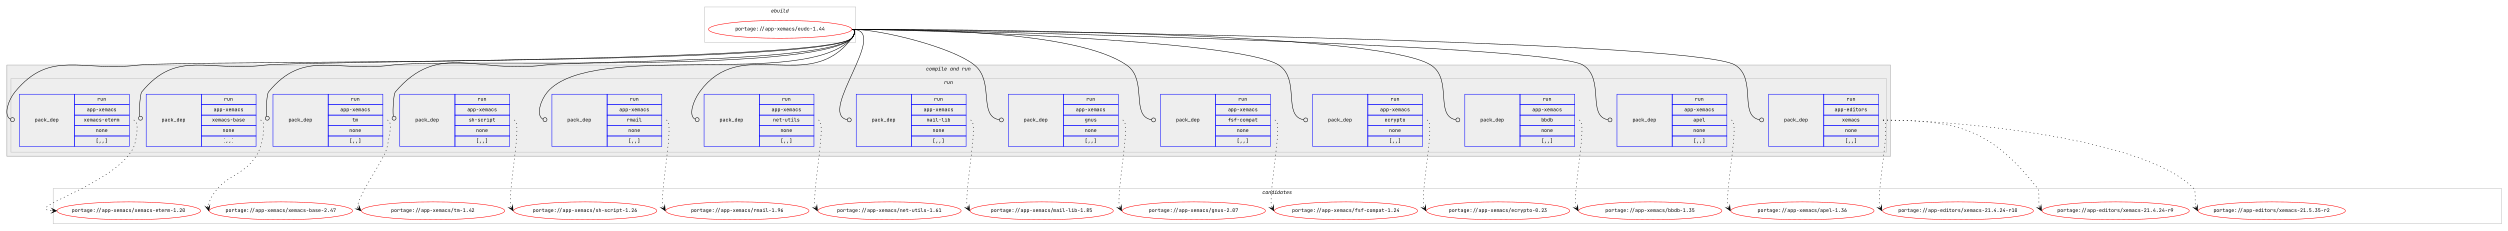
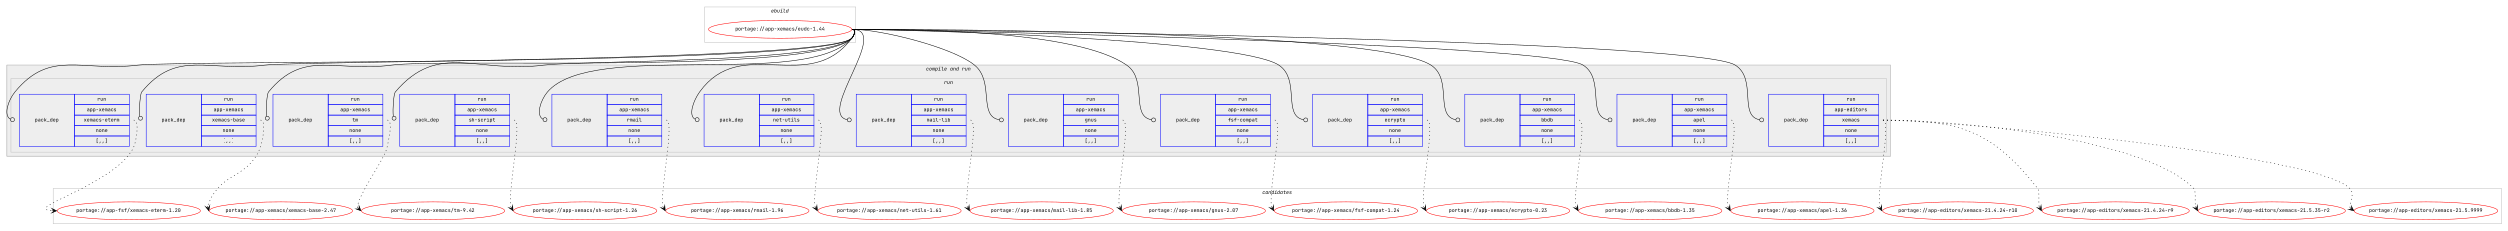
  digraph {
    compound=true
    concentrate=true
    fontname="JetBrains Mono"
    fontsize=10
    newrank=true
    rankdir=TB
    ranksep=1.5
    node [color=red fontname="JetBrains Mono" fontsize=10]
    edge [arrowhead=vee fontname="JetBrains Mono" headport=w style=dotted tailport=e weight=100]
    n1 [label="portage://app-xemacs/eudc-1.44" width=4]
    n2 [color=blue label=<<TABLE BORDER="0" CELLBORDER="1" CELLSPACING="0" CELLPADDING="4" WIDTH="220"><TR><TD ROWSPAN="6" CELLPADDING="30">pack_dep</TD></TR><TR><TD WIDTH="110">run</TD></TR><TR><TD>app-editors</TD></TR><TR><TD>xemacs</TD></TR><TR><TD>none</TD></TR><TR><TD>[,,]</TD></TR></TABLE>> shape=none]
    n3 [color=blue label=<<TABLE BORDER="0" CELLBORDER="1" CELLSPACING="0" CELLPADDING="4" WIDTH="220"><TR><TD ROWSPAN="6" CELLPADDING="30">pack_dep</TD></TR><TR><TD WIDTH="110">run</TD></TR><TR><TD>app-xemacs</TD></TR><TR><TD>apel</TD></TR><TR><TD>none</TD></TR><TR><TD>[,,]</TD></TR></TABLE>> shape=none]
    n4 [color=blue label=<<TABLE BORDER="0" CELLBORDER="1" CELLSPACING="0" CELLPADDING="4" WIDTH="220"><TR><TD ROWSPAN="6" CELLPADDING="30">pack_dep</TD></TR><TR><TD WIDTH="110">run</TD></TR><TR><TD>app-xemacs</TD></TR><TR><TD>bbdb</TD></TR><TR><TD>none</TD></TR><TR><TD>[,,]</TD></TR></TABLE>> shape=none]
    n5 [color=blue label=<<TABLE BORDER="0" CELLBORDER="1" CELLSPACING="0" CELLPADDING="4" WIDTH="220"><TR><TD ROWSPAN="6" CELLPADDING="30">pack_dep</TD></TR><TR><TD WIDTH="110">run</TD></TR><TR><TD>app-xemacs</TD></TR><TR><TD>ecrypto</TD></TR><TR><TD>none</TD></TR><TR><TD>[,,]</TD></TR></TABLE>> shape=none]
    n6 [color=blue label=<<TABLE BORDER="0" CELLBORDER="1" CELLSPACING="0" CELLPADDING="4" WIDTH="220"><TR><TD ROWSPAN="6" CELLPADDING="30">pack_dep</TD></TR><TR><TD WIDTH="110">run</TD></TR><TR><TD>app-xemacs</TD></TR><TR><TD>fsf-compat</TD></TR><TR><TD>none</TD></TR><TR><TD>[,,]</TD></TR></TABLE>> shape=none]
    n7 [color=blue label=<<TABLE BORDER="0" CELLBORDER="1" CELLSPACING="0" CELLPADDING="4" WIDTH="220"><TR><TD ROWSPAN="6" CELLPADDING="30">pack_dep</TD></TR><TR><TD WIDTH="110">run</TD></TR><TR><TD>app-xemacs</TD></TR><TR><TD>gnus</TD></TR><TR><TD>none</TD></TR><TR><TD>[,,]</TD></TR></TABLE>> shape=none]
    n8 [color=blue label=<<TABLE BORDER="0" CELLBORDER="1" CELLSPACING="0" CELLPADDING="4" WIDTH="220"><TR><TD ROWSPAN="6" CELLPADDING="30">pack_dep</TD></TR><TR><TD WIDTH="110">run</TD></TR><TR><TD>app-xemacs</TD></TR><TR><TD>mail-lib</TD></TR><TR><TD>none</TD></TR><TR><TD>[,,]</TD></TR></TABLE>> shape=none]
    n9 [color=blue label=<<TABLE BORDER="0" CELLBORDER="1" CELLSPACING="0" CELLPADDING="4" WIDTH="220"><TR><TD ROWSPAN="6" CELLPADDING="30">pack_dep</TD></TR><TR><TD WIDTH="110">run</TD></TR><TR><TD>app-xemacs</TD></TR><TR><TD>net-utils</TD></TR><TR><TD>none</TD></TR><TR><TD>[,,]</TD></TR></TABLE>> shape=none]
    n10 [color=blue label=<<TABLE BORDER="0" CELLBORDER="1" CELLSPACING="0" CELLPADDING="4" WIDTH="220"><TR><TD ROWSPAN="6" CELLPADDING="30">pack_dep</TD></TR><TR><TD WIDTH="110">run</TD></TR><TR><TD>app-xemacs</TD></TR><TR><TD>rmail</TD></TR><TR><TD>none</TD></TR><TR><TD>[,,]</TD></TR></TABLE>> shape=none]
    n11 [color=blue label=<<TABLE BORDER="0" CELLBORDER="1" CELLSPACING="0" CELLPADDING="4" WIDTH="220"><TR><TD ROWSPAN="6" CELLPADDING="30">pack_dep</TD></TR><TR><TD WIDTH="110">run</TD></TR><TR><TD>app-xemacs</TD></TR><TR><TD>sh-script</TD></TR><TR><TD>none</TD></TR><TR><TD>[,,]</TD></TR></TABLE>> shape=none]
    n12 [color=blue label=<<TABLE BORDER="0" CELLBORDER="1" CELLSPACING="0" CELLPADDING="4" WIDTH="220"><TR><TD ROWSPAN="6" CELLPADDING="30">pack_dep</TD></TR><TR><TD WIDTH="110">run</TD></TR><TR><TD>app-xemacs</TD></TR><TR><TD>tm</TD></TR><TR><TD>none</TD></TR><TR><TD>[,,]</TD></TR></TABLE>> shape=none]
    n13 [color=blue label=<<TABLE BORDER="0" CELLBORDER="1" CELLSPACING="0" CELLPADDING="4" WIDTH="220"><TR><TD ROWSPAN="6" CELLPADDING="30">pack_dep</TD></TR><TR><TD WIDTH="110">run</TD></TR><TR><TD>app-xemacs</TD></TR><TR><TD>xemacs-base</TD></TR><TR><TD>none</TD></TR><TR><TD>[,,]</TD></TR></TABLE>> shape=none]
    n14 [color=blue label=<<TABLE BORDER="0" CELLBORDER="1" CELLSPACING="0" CELLPADDING="4" WIDTH="220"><TR><TD ROWSPAN="6" CELLPADDING="30">pack_dep</TD></TR><TR><TD WIDTH="110">run</TD></TR><TR><TD>app-xemacs</TD></TR><TR><TD>xemacs-eterm</TD></TR><TR><TD>none</TD></TR><TR><TD>[,,]</TD></TR></TABLE>> shape=none]
+   n15 [label="portage://app-editors/xemacs-21.5.9999" width=4]
    n16 [label="portage://app-editors/xemacs-21.5.35-r2" width=4]
    n17 [label="portage://app-editors/xemacs-21.4.24-r9" width=4]
    n18 [label="portage://app-editors/xemacs-21.4.24-r10" width=4]
    n19 [label="portage://app-xemacs/apel-1.36" width=4]
    n20 [label="portage://app-xemacs/bbdb-1.35" width=4]
    n21 [label="portage://app-xemacs/ecrypto-0.23" width=4]
    n22 [label="portage://app-xemacs/fsf-compat-1.24" width=4]
    n23 [label="portage://app-xemacs/gnus-2.07" width=4]
    n24 [label="portage://app-xemacs/mail-lib-1.85" width=4]
    n25 [label="portage://app-xemacs/net-utils-1.61" width=4]
    n26 [label="portage://app-xemacs/rmail-1.96" width=4]
    n27 [label="portage://app-xemacs/sh-script-1.26" width=4]
-   n28 [label="portage://app-xemacs/tm-1.42" width=4]
+   n28 [label="portage://app-xemacs/tm-9.42" width=4]
    n29 [label="portage://app-xemacs/xemacs-base-2.47" width=4]
-   n30 [label="portage://app-xemacs/xemacs-eterm-1.20" width=4]
+   n30 [label="portage://app-fsf/xemacs-eterm-1.20" width=4]
    subgraph cluster_1 {
      color=gray
      label=<<i>ebuild</i>>
      n1
    }
    subgraph cluster_2 {
      color=gray
      label=<<i>dependencies</i>>
      subgraph cluster_3 {
        color=gray
        fillcolor="#eeeeee"
        label=<<i>compile</i>>
        style=filled
      }
      subgraph cluster_4 {
        color=gray
        fillcolor="#eeeeee"
        label=<<i>compile and run</i>>
        style=filled
      }
      subgraph cluster_5 {
        color=gray
        fillcolor="#eeeeee"
        label=<<i>run</i>>
        style=filled
        subgraph sub_6 {
          color=gray
          fillcolor="#eeeeee"
          label=<<i>run</i>>
          style=filled
          n2
        }
        subgraph sub_7 {
          color=gray
          fillcolor="#eeeeee"
          label=<<i>run</i>>
          style=filled
          n3
        }
        subgraph sub_8 {
          color=gray
          fillcolor="#eeeeee"
          label=<<i>run</i>>
          style=filled
          n4
        }
        subgraph sub_9 {
          color=gray
          fillcolor="#eeeeee"
          label=<<i>run</i>>
          style=filled
          n5
        }
        subgraph sub_10 {
          color=gray
          fillcolor="#eeeeee"
          label=<<i>run</i>>
          style=filled
          n6
        }
        subgraph sub_11 {
          color=gray
          fillcolor="#eeeeee"
          label=<<i>run</i>>
          style=filled
          n7
        }
        subgraph sub_12 {
          color=gray
          fillcolor="#eeeeee"
          label=<<i>run</i>>
          style=filled
          n8
        }
        subgraph sub_13 {
          color=gray
          fillcolor="#eeeeee"
          label=<<i>run</i>>
          style=filled
          n9
        }
        subgraph sub_14 {
          color=gray
          fillcolor="#eeeeee"
          label=<<i>run</i>>
          style=filled
          n10
        }
        subgraph sub_15 {
          color=gray
          fillcolor="#eeeeee"
          label=<<i>run</i>>
          style=filled
          n11
        }
        subgraph sub_16 {
          color=gray
          fillcolor="#eeeeee"
          label=<<i>run</i>>
          style=filled
          n12
        }
        subgraph sub_17 {
          color=gray
          fillcolor="#eeeeee"
          label=<<i>run</i>>
          style=filled
          n13
        }
        subgraph sub_18 {
          color=gray
          fillcolor="#eeeeee"
          label=<<i>run</i>>
          style=filled
          n14
        }
      }
    }
    subgraph cluster_19 {
      color=gray
      label=<<i>candidates</i>>
      rank=same
      subgraph sub_20 {
        color=black
        label=<<i>candidates</i>>
        nodesep=1
        rank=same
+       n15
        n16
        n17
        n18
      }
      subgraph sub_21 {
        color=black
        label=<<i>candidates</i>>
        nodesep=1
        rank=same
        n19
      }
      subgraph sub_22 {
        color=black
        label=<<i>candidates</i>>
        nodesep=1
        rank=same
        n20
      }
      subgraph sub_23 {
        color=black
        label=<<i>candidates</i>>
        nodesep=1
        rank=same
        n21
      }
      subgraph sub_24 {
        color=black
        label=<<i>candidates</i>>
        nodesep=1
        rank=same
        n22
      }
      subgraph sub_25 {
        color=black
        label=<<i>candidates</i>>
        nodesep=1
        rank=same
        n23
      }
      subgraph sub_26 {
        color=black
        label=<<i>candidates</i>>
        nodesep=1
        rank=same
        n24
      }
      subgraph sub_27 {
        color=black
        label=<<i>candidates</i>>
        nodesep=1
        rank=same
        n25
      }
      subgraph sub_28 {
        color=black
        label=<<i>candidates</i>>
        nodesep=1
        rank=same
        n26
      }
      subgraph sub_29 {
        color=black
        label=<<i>candidates</i>>
        nodesep=1
        rank=same
        n27
      }
      subgraph sub_30 {
        color=black
        label=<<i>candidates</i>>
        nodesep=1
        rank=same
        n28
      }
      subgraph sub_31 {
        color=black
        label=<<i>candidates</i>>
        nodesep=1
        rank=same
        n29
      }
      subgraph sub_32 {
        color=black
        label=<<i>candidates</i>>
        nodesep=1
        rank=same
        n30
      }
    }
    n1 -> n2 [arrowhead=odot style=solid weight=20]
    n1 -> n3 [arrowhead=odot style=solid weight=20]
    n1 -> n4 [arrowhead=odot style=solid weight=20]
    n1 -> n5 [arrowhead=odot style=solid weight=20]
    n1 -> n6 [arrowhead=odot style=solid weight=20]
    n1 -> n7 [arrowhead=odot style=solid weight=20]
    n1 -> n8 [arrowhead=odot style=solid weight=20]
    n1 -> n9 [arrowhead=odot style=solid weight=20]
    n1 -> n10 [arrowhead=odot style=solid weight=20]
    n1 -> n11 [arrowhead=odot style=solid weight=20]
    n1 -> n12 [arrowhead=odot style=solid weight=20]
    n1 -> n13 [arrowhead=odot style=solid weight=20]
    n1 -> n14 [arrowhead=odot style=solid weight=20]
+   n2 -> n15
    n2 -> n16
    n2 -> n17
    n2 -> n18
    n3 -> n19
    n4 -> n20
    n5 -> n21
    n6 -> n22
    n7 -> n23
    n8 -> n24
    n9 -> n25
    n10 -> n26
    n11 -> n27
    n12 -> n28
    n13 -> n29
    n14 -> n30
  }
